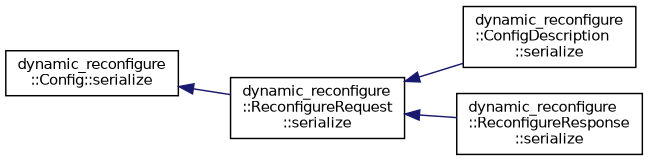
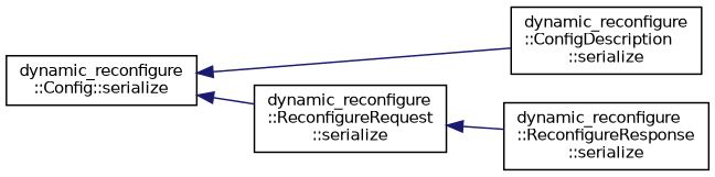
  digraph {
    rankdir=LR
    node [color=black fillcolor=white fontname=Helvetica fontsize=10 shape=record style=filled]
    edge [color=midnightblue dir=back fontname=Helvetica fontsize=10 labelfontname=Helvetica labelfontsize=10 style=solid]
    n1 [height=0.2 label="dynamic_reconfigure\l::Config::serialize" width=0.4]
    n2 [height=0.2 label="dynamic_reconfigure\l::ConfigDescription\l::serialize" width=0.4]
    n3 [height=0.2 label="dynamic_reconfigure\l::ReconfigureRequest\l::serialize" width=0.4]
    n4 [height=0.2 label="dynamic_reconfigure\l::ReconfigureResponse\l::serialize" width=0.4]
-   n3 -> n2
+   n1 -> n2
    n1 -> n3
    n3 -> n4
  }
